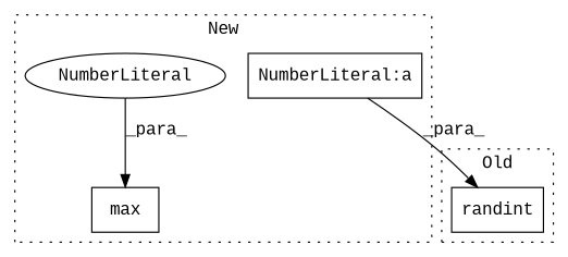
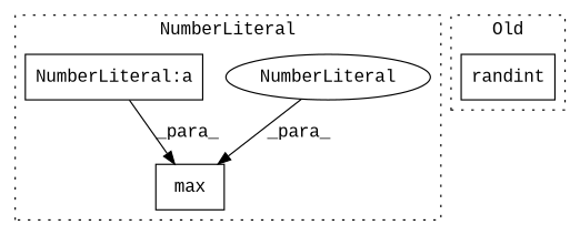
  digraph {
    fontname="Liberation Mono"
    node [a=32 fontname="Liberation Mono" shape=box]
    edge [fontname="Liberation Mono"]
    n1 [l="4,1" label=max s="552,574"]
    n2 [a=34 l=1 label=NumberLiteral s=556 shape=ellipse]
    n3 [a=27 l=3 label="NumberLiteral:a" s=504]
    n4 [l="8,1" label=randint s="710,747"]
    subgraph cluster_1 {
-     label=New
+     label=NumberLiteral
      style=dotted
      n1
      n2
      n3
    }
    subgraph cluster_2 {
      label=Old
      style=dotted
      n4
    }
    n2 -> n1 [label=_para_]
-   n3 -> n4 [label=_para_]
+   n3 -> n1 [label=_para_]
  }
